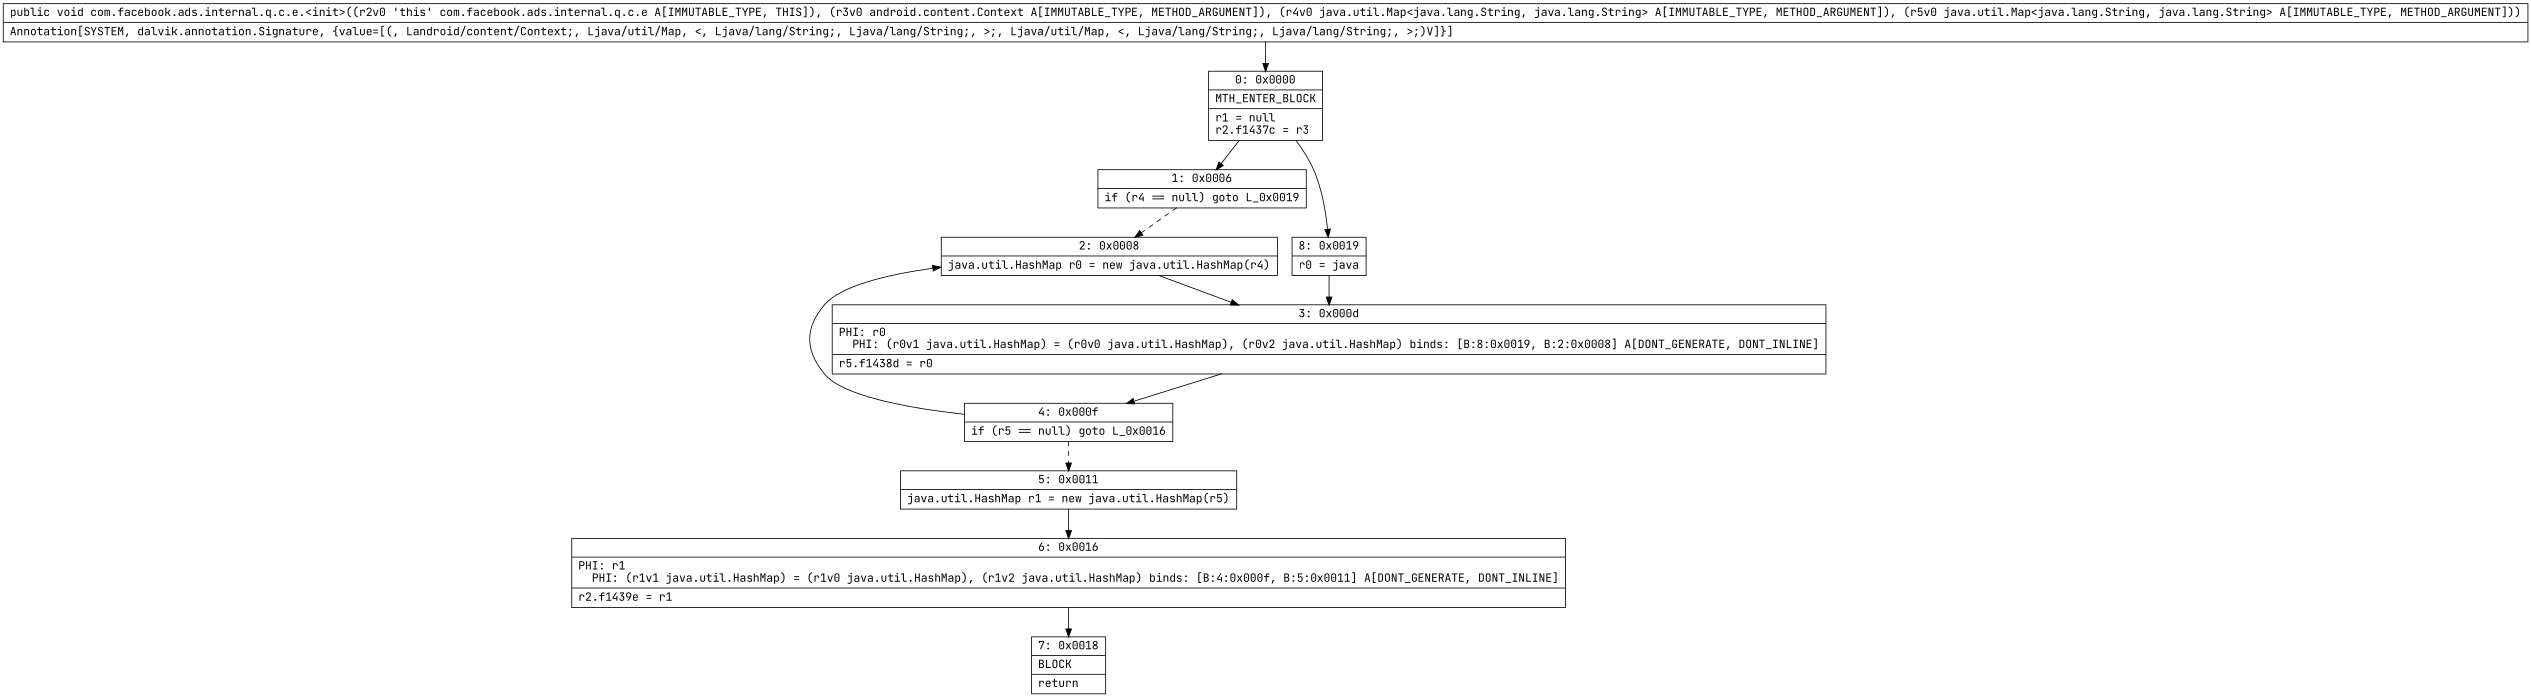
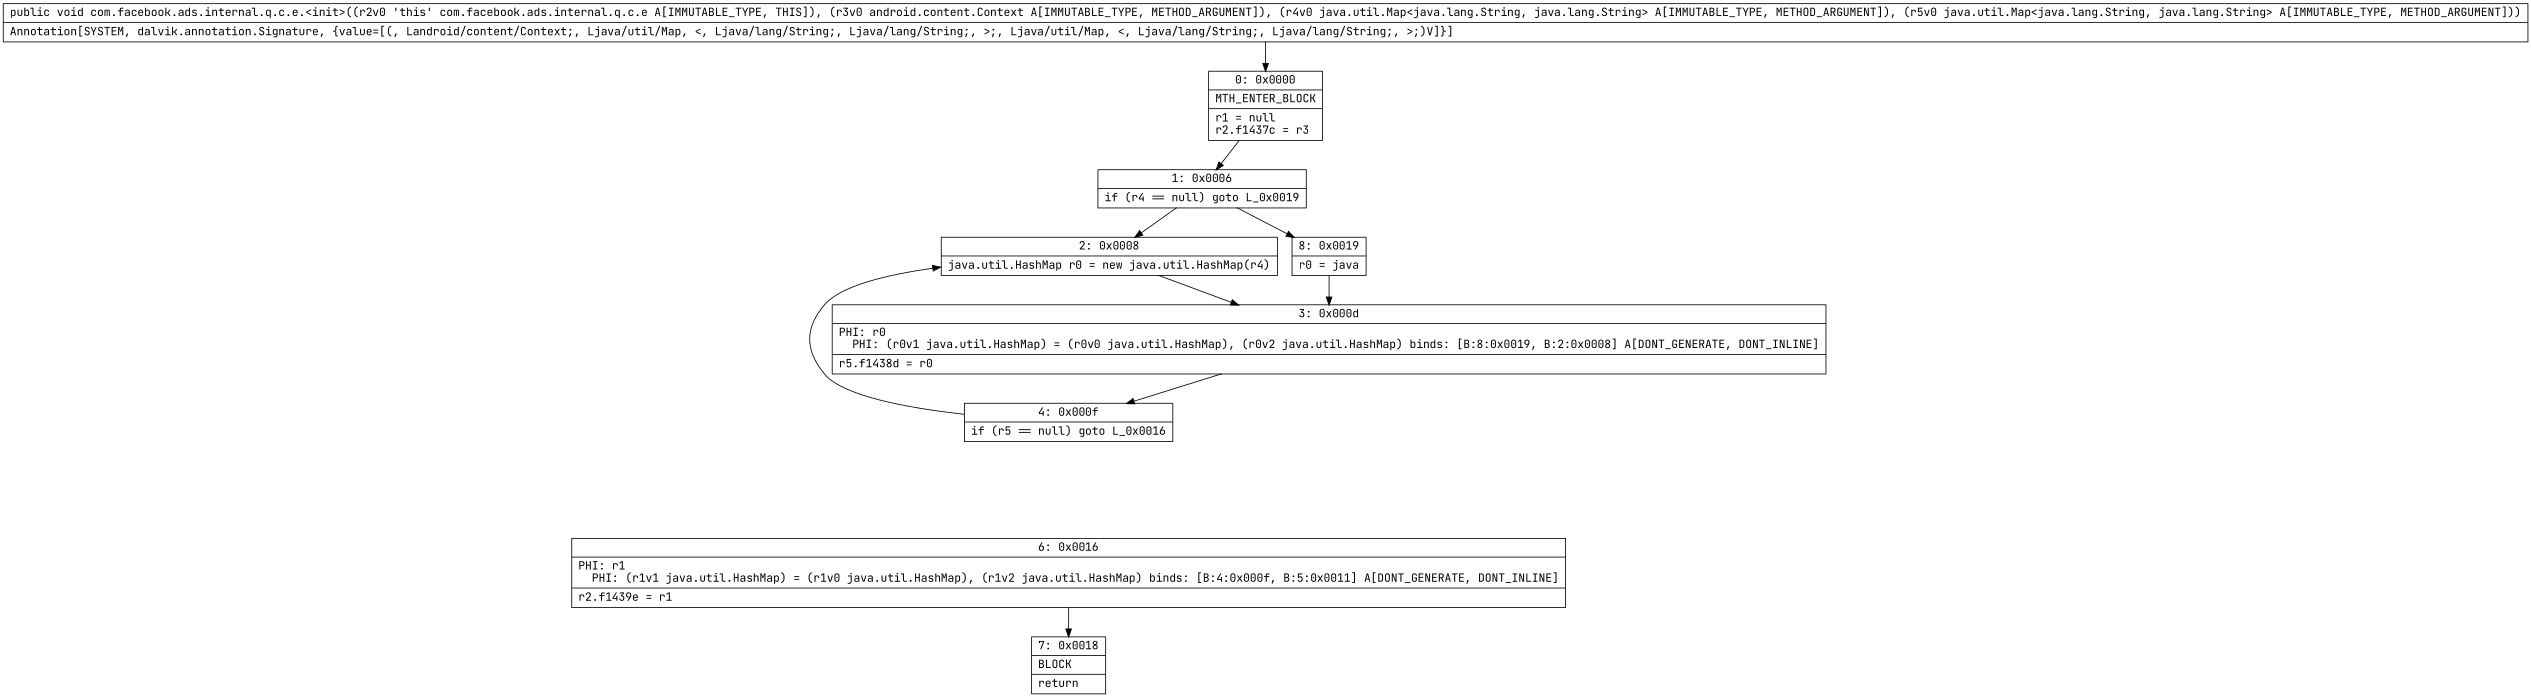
  digraph {
    fontname="JetBrains Mono"
    node [fontname="JetBrains Mono" shape=record]
    edge [fontname="JetBrains Mono"]
    n1 [label="{0\:\ 0x0000|MTH_ENTER_BLOCK\l|r1 = null\lr2.f1437c = r3\l}"]
    n2 [label="{1\:\ 0x0006|if (r4 == null) goto L_0x0019\l}"]
    n3 [label="{2\:\ 0x0008|java.util.HashMap r0 = new java.util.HashMap(r4)\l}"]
    n4 [label="{8\:\ 0x0019|r0 = java\l}"]
    n5 [label="{3\:\ 0x000d|PHI: r0 \l  PHI: (r0v1 java.util.HashMap) = (r0v0 java.util.HashMap), (r0v2 java.util.HashMap) binds: [B:8:0x0019, B:2:0x0008] A[DONT_GENERATE, DONT_INLINE]\l|r5.f1438d = r0\l}"]
    n6 [label="{4\:\ 0x000f|if (r5 == null) goto L_0x0016\l}"]
-   n7 [label="{5\:\ 0x0011|java.util.HashMap r1 = new java.util.HashMap(r5)\l}"]
    n8 [label="{6\:\ 0x0016|PHI: r1 \l  PHI: (r1v1 java.util.HashMap) = (r1v0 java.util.HashMap), (r1v2 java.util.HashMap) binds: [B:4:0x000f, B:5:0x0011] A[DONT_GENERATE, DONT_INLINE]\l|r2.f1439e = r1\l}"]
    n9 [label="{7\:\ 0x0018|BLOCK\l|return\l}"]
    n10 [label="{public void com.facebook.ads.internal.q.c.e.\<init\>((r2v0 'this' com.facebook.ads.internal.q.c.e A[IMMUTABLE_TYPE, THIS]), (r3v0 android.content.Context A[IMMUTABLE_TYPE, METHOD_ARGUMENT]), (r4v0 java.util.Map\<java.lang.String, java.lang.String\> A[IMMUTABLE_TYPE, METHOD_ARGUMENT]), (r5v0 java.util.Map\<java.lang.String, java.lang.String\> A[IMMUTABLE_TYPE, METHOD_ARGUMENT]))  | Annotation[SYSTEM, dalvik.annotation.Signature, \{value=[(, Landroid\/content\/Context;, Ljava\/util\/Map, \<, Ljava\/lang\/String;, Ljava\/lang\/String;, \>;, Ljava\/util\/Map, \<, Ljava\/lang\/String;, Ljava\/lang\/String;, \>;)V]\}]\l}"]
    n1 -> n2
-   n2 -> n3 [style=dashed]
-   n1 -> n4
+   n2 -> n3 [style=solid]
+   n2 -> n4
    n3 -> n5
    n4 -> n5
    n5 -> n6
    n6 -> n3
-   n6 -> n7 [style=dashed]
-   n7 -> n8
    n8 -> n9
    n10 -> n1
  }
